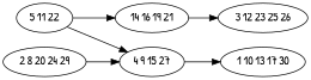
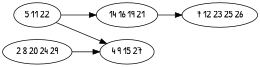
  digraph {
    fontname="Patrick Hand"
    rankdir=LR
    node [fontname="Patrick Hand"]
    edge [fontname="Patrick Hand"]
    n1 [label="5 11 22"]
    n2 [label="14 16 19 21"]
    n3 [label="4 9 15 27"]
    n4 [label="2 8 20 24 29"]
-   n5 [label="3 12 23 25 26"]
-   n6 [label="1 10 13 17 30"]
+   n5 [label="7 12 23 25 26"]
    n1 -> n2
    n1 -> n3
    n2 -> n5
-   n3 -> n6
    n4 -> n3
  }
